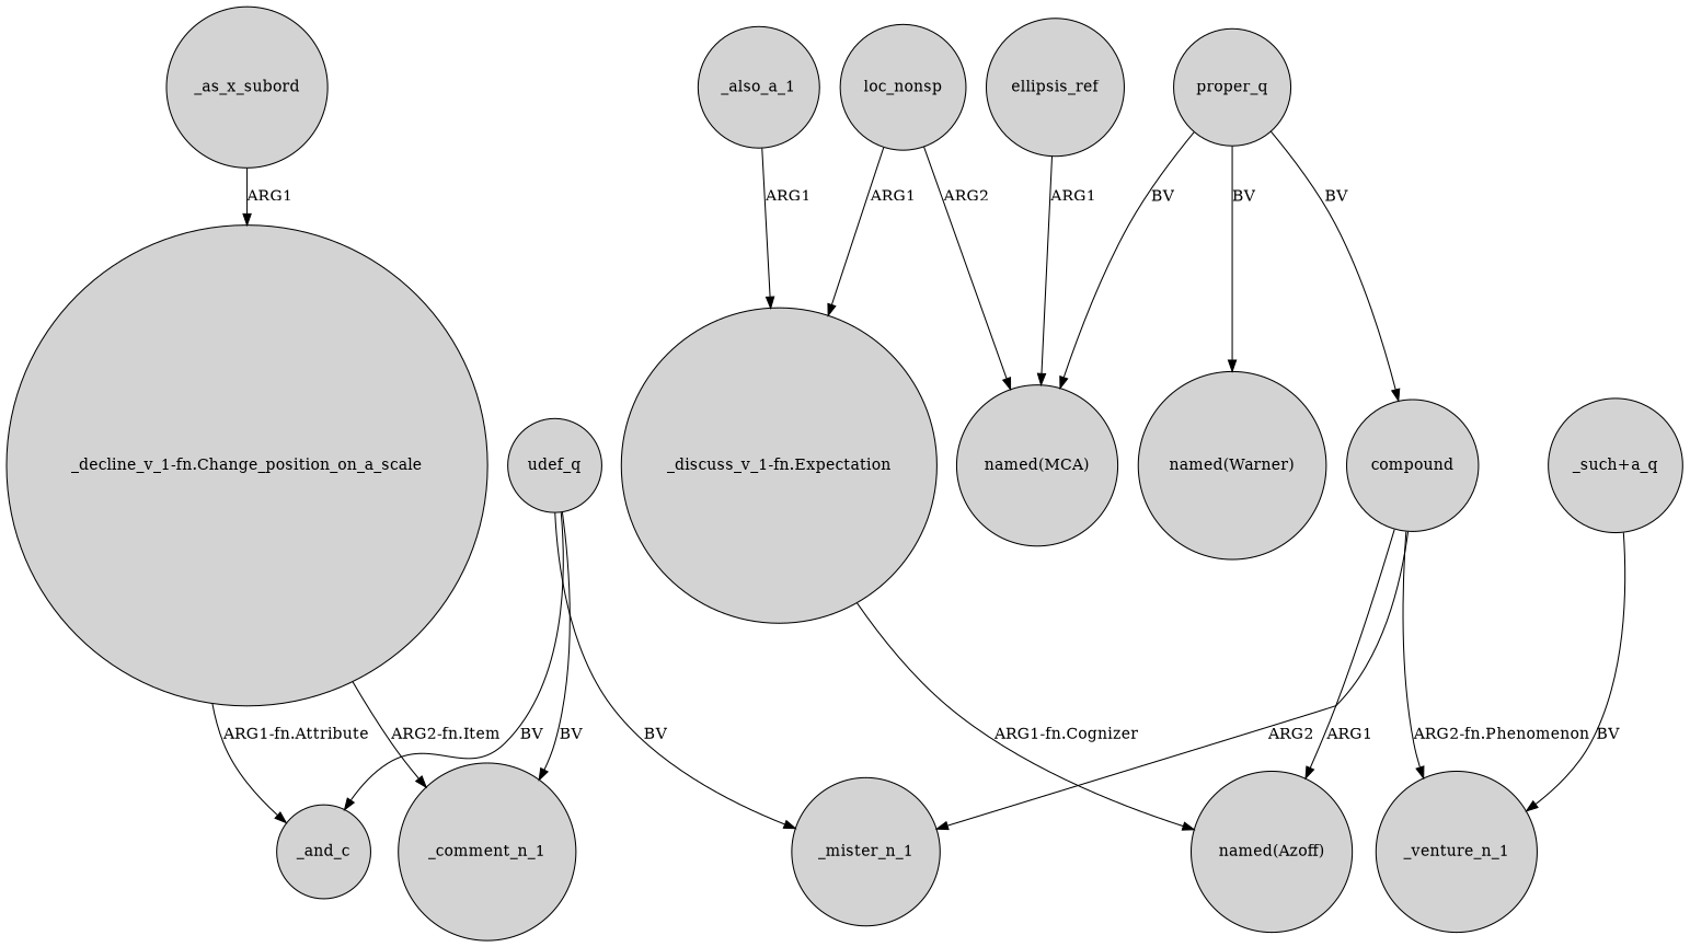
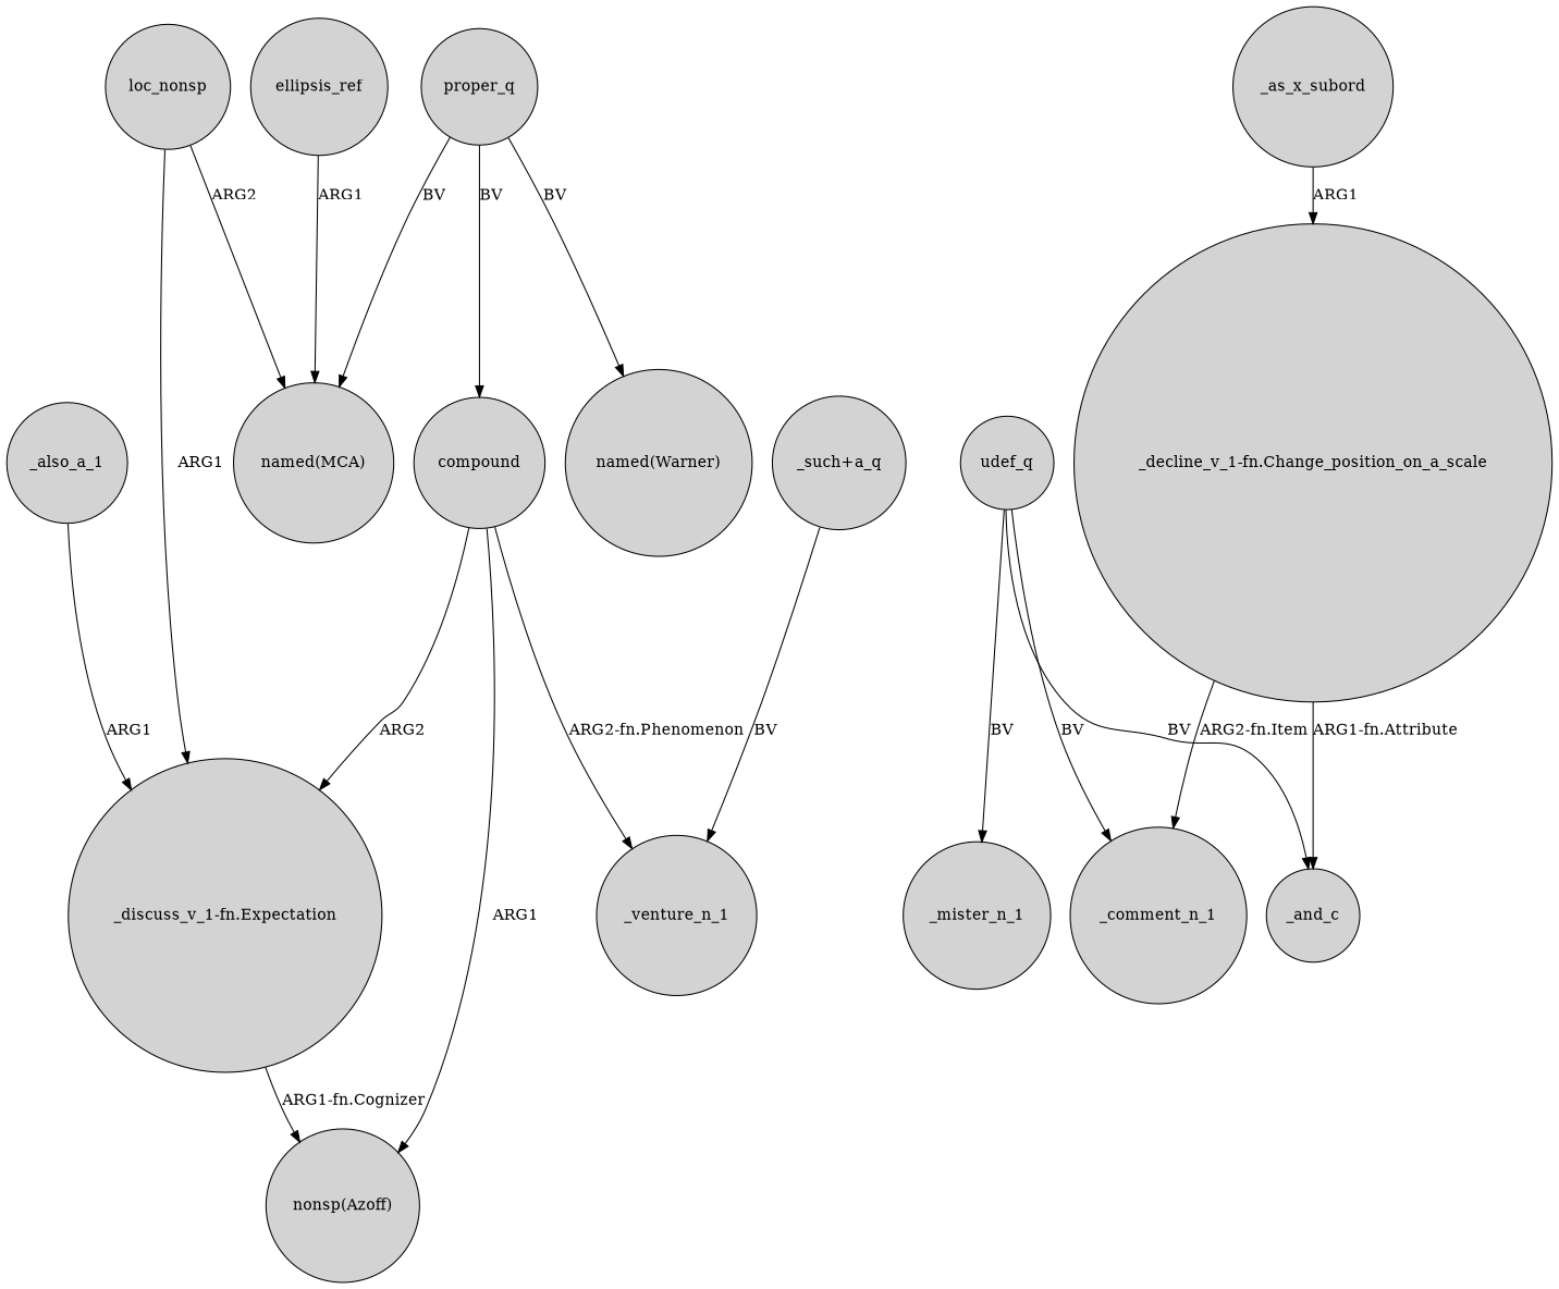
  digraph {
    node [shape=circle style=filled]
    compound
    _mister_n_1
-   "named(Azoff)"
+   "named(Azoff)" [label="nonsp(Azoff)"]
    _venture_n_1
    _also_a_1
    "_discuss_v_1-fn.Expectation"
    ellipsis_ref
    "named(MCA)"
    udef_q
    _and_c
    _comment_n_1
    proper_q
    "named(Warner)"
    loc_nonsp
    "_decline_v_1-fn.Change_position_on_a_scale"
    "_such+a_q"
    _as_x_subord
-   compound -> _mister_n_1 [label=ARG2]
+   compound -> "_discuss_v_1-fn.Expectation" [label=ARG2]
    compound -> "named(Azoff)" [label=ARG1]
    compound -> _venture_n_1 [label="ARG2-fn.Phenomenon"]
    _also_a_1 -> "_discuss_v_1-fn.Expectation" [label=ARG1]
    "_discuss_v_1-fn.Expectation" -> "named(Azoff)" [label="ARG1-fn.Cognizer"]
    ellipsis_ref -> "named(MCA)" [label=ARG1]
    udef_q -> _mister_n_1 [label=BV]
    udef_q -> _and_c [label=BV]
    udef_q -> _comment_n_1 [label=BV]
    proper_q -> compound [label=BV]
    proper_q -> "named(MCA)" [label=BV]
    proper_q -> "named(Warner)" [label=BV]
    loc_nonsp -> "_discuss_v_1-fn.Expectation" [label=ARG1]
    loc_nonsp -> "named(MCA)" [label=ARG2]
    "_decline_v_1-fn.Change_position_on_a_scale" -> _and_c [label="ARG1-fn.Attribute"]
    "_decline_v_1-fn.Change_position_on_a_scale" -> _comment_n_1 [label="ARG2-fn.Item"]
    "_such+a_q" -> _venture_n_1 [label=BV]
    _as_x_subord -> "_decline_v_1-fn.Change_position_on_a_scale" [label=ARG1]
  }
